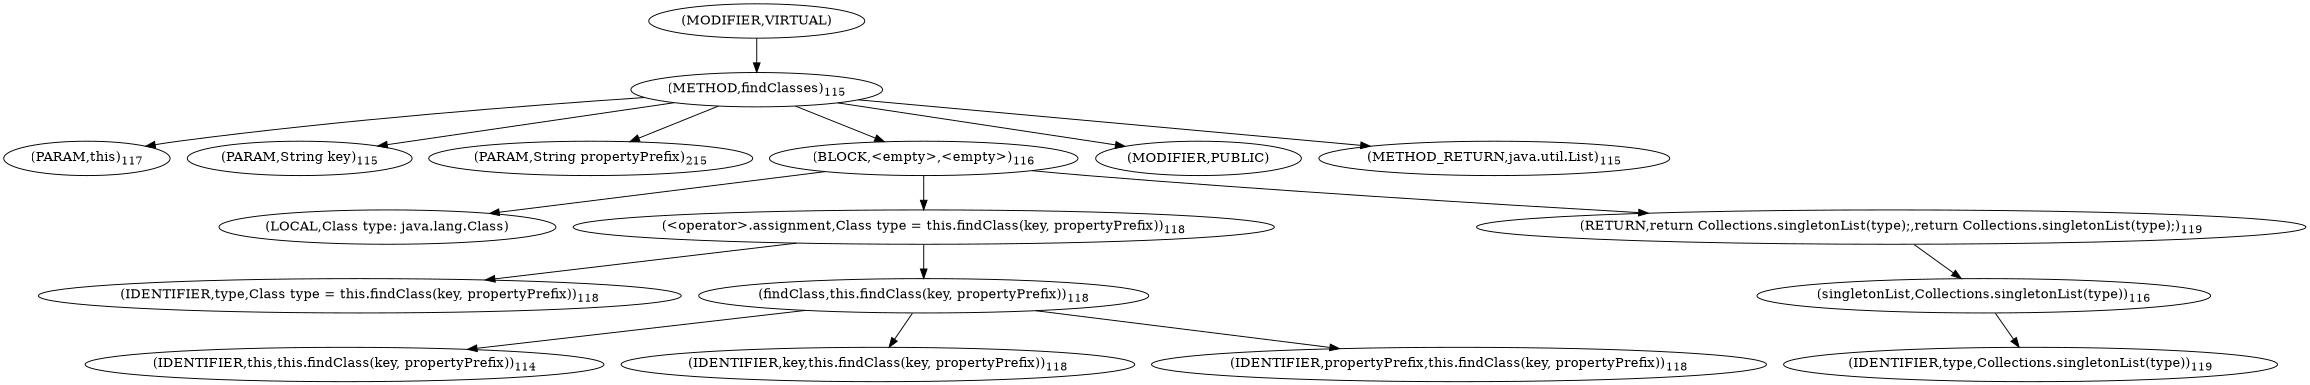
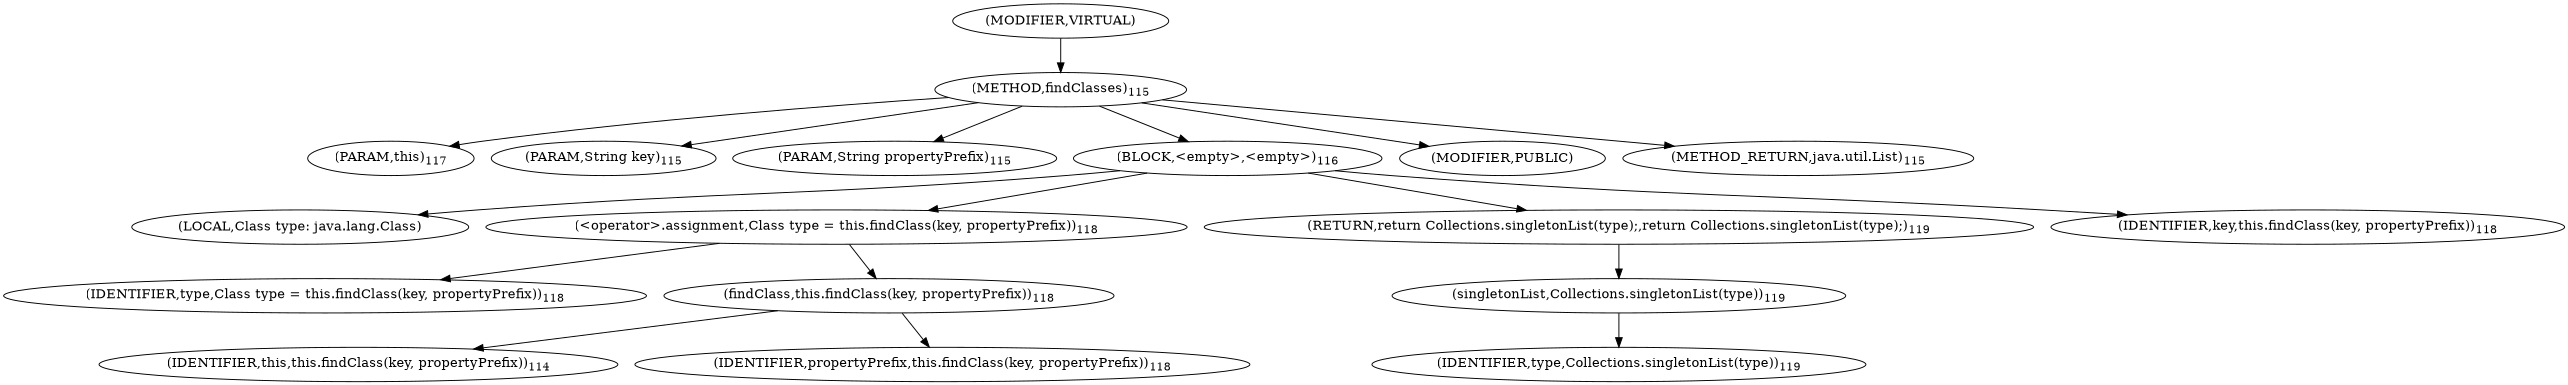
  digraph {
    n1 [label=<(METHOD,findClasses)<SUB>115</SUB>>]
    n2 [label=<(PARAM,this)<SUB>117</SUB>>]
    n3 [label=<(PARAM,String key)<SUB>115</SUB>>]
-   n4 [label=<(PARAM,String propertyPrefix)<SUB>215</SUB>>]
+   n4 [label=<(PARAM,String propertyPrefix)<SUB>115</SUB>>]
    n5 [label=<(BLOCK,&lt;empty&gt;,&lt;empty&gt;)<SUB>116</SUB>>]
    n6 [label=<(MODIFIER,PUBLIC)>]
    n7 [label=<(METHOD_RETURN,java.util.List)<SUB>115</SUB>>]
    n8 [label=<(LOCAL,Class type: java.lang.Class)>]
    n9 [label=<(&lt;operator&gt;.assignment,Class type = this.findClass(key, propertyPrefix))<SUB>118</SUB>>]
    n10 [label=<(RETURN,return Collections.singletonList(type);,return Collections.singletonList(type);)<SUB>119</SUB>>]
    n11 [label=<(MODIFIER,VIRTUAL)>]
    n12 [label=<(IDENTIFIER,type,Class type = this.findClass(key, propertyPrefix))<SUB>118</SUB>>]
    n13 [label=<(findClass,this.findClass(key, propertyPrefix))<SUB>118</SUB>>]
-   n14 [label=<(singletonList,Collections.singletonList(type))<SUB>116</SUB>>]
+   n14 [label=<(singletonList,Collections.singletonList(type))<SUB>119</SUB>>]
    n15 [label=<(IDENTIFIER,this,this.findClass(key, propertyPrefix))<SUB>114</SUB>>]
    n16 [label=<(IDENTIFIER,key,this.findClass(key, propertyPrefix))<SUB>118</SUB>>]
    n17 [label=<(IDENTIFIER,propertyPrefix,this.findClass(key, propertyPrefix))<SUB>118</SUB>>]
    n18 [label=<(IDENTIFIER,type,Collections.singletonList(type))<SUB>119</SUB>>]
    n1 -> n2
    n1 -> n3
    n1 -> n4
    n1 -> n5
    n1 -> n6
    n1 -> n7
    n5 -> n8
    n5 -> n9
    n5 -> n10
    n9 -> n12
    n9 -> n13
    n10 -> n14
    n11 -> n1
    n13 -> n15
-   n13 -> n16
+   n5 -> n16
    n13 -> n17
    n14 -> n18
  }
